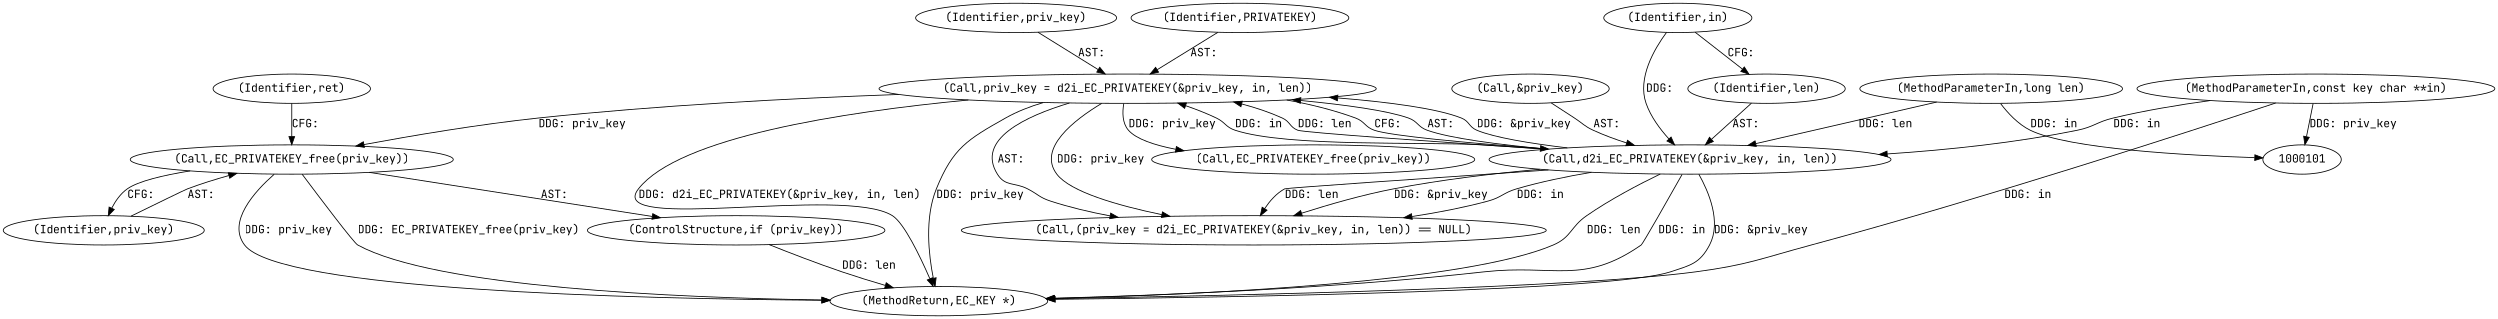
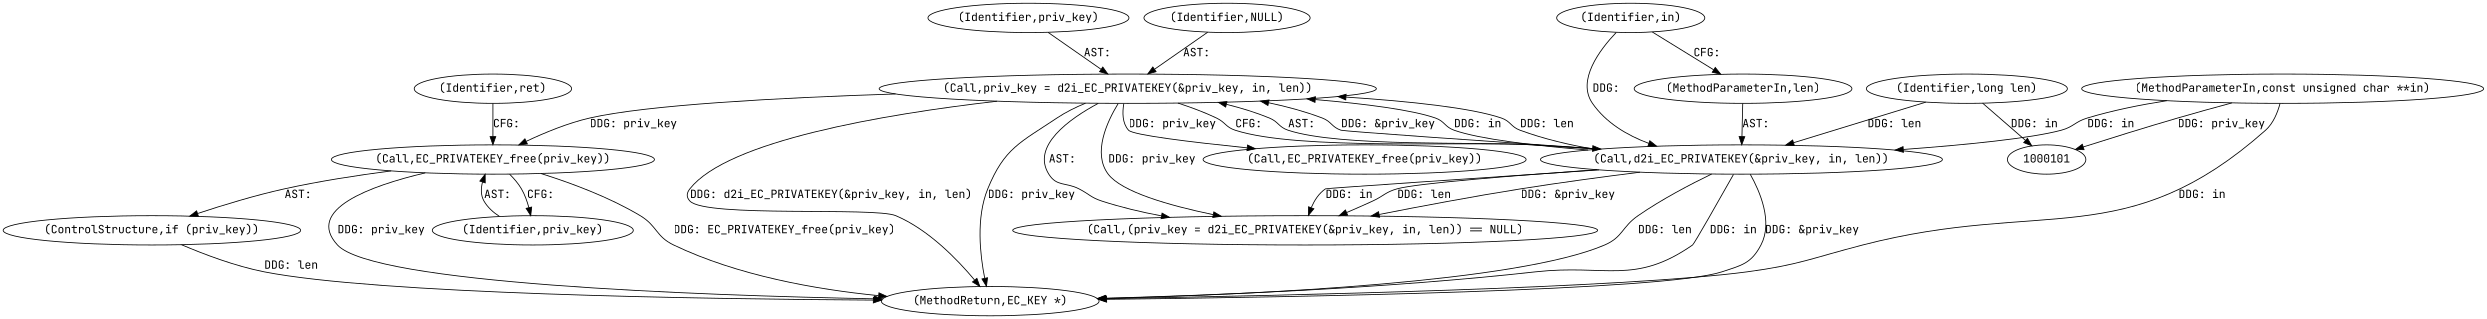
  digraph {
    fontname="JetBrains Mono"
    node [fontname="JetBrains Mono"]
    edge [fontname="JetBrains Mono"]
    n1 [label="(Call,EC_PRIVATEKEY_free(priv_key))"]
    n2 [label="(MethodReturn,EC_KEY *)"]
    n3 [label="(ControlStructure,if (priv_key))"]
    n4 [label="(Identifier,priv_key)"]
    n5 [label="(Call,priv_key = d2i_EC_PRIVATEKEY(&priv_key, in, len))"]
    n6 [label="(Call,d2i_EC_PRIVATEKEY(&priv_key, in, len))"]
    n7 [label="(Call,EC_PRIVATEKEY_free(priv_key))"]
    n8 [label="(Call,(priv_key = d2i_EC_PRIVATEKEY(&priv_key, in, len)) == NULL)"]
-   n9 [label="(Identifier,len)"]
-   n10 [label="(MethodParameterIn,const key char **in)"]
+   n9 [label="(MethodParameterIn,len)"]
+   n10 [label="(MethodParameterIn,const unsigned char **in)"]
    1000101
-   n12 [label="(MethodParameterIn,long len)"]
-   n13 [label="(Call,&priv_key)"]
+   n12 [label="(Identifier,long len)"]
    n14 [label="(Identifier,in)"]
    n15 [label="(Identifier,priv_key)"]
-   n16 [label="(Identifier,PRIVATEKEY)"]
+   n16 [label="(Identifier,NULL)"]
    n17 [label="(Identifier,ret)"]
    n1 -> n2 [label="DDG: priv_key"]
    n1 -> n2 [label="DDG: EC_PRIVATEKEY_free(priv_key)"]
    n1 -> n3 [label="AST: "]
    n1 -> n4 [label="CFG: "]
    n3 -> n2 [label="DDG: len"]
    n4 -> n1 [label="AST: "]
    n5 -> n1 [label="DDG: priv_key"]
    n5 -> n2 [label="DDG: d2i_EC_PRIVATEKEY(&priv_key, in, len)"]
    n5 -> n2 [label="DDG: priv_key"]
    n5 -> n6 [label="CFG: "]
    n5 -> n7 [label="DDG: priv_key"]
    n5 -> n8 [label="AST: "]
    n5 -> n8 [label="DDG: priv_key"]
    n6 -> n2 [label="DDG: &priv_key"]
    n6 -> n2 [label="DDG: len"]
    n6 -> n2 [label="DDG: in"]
    n6 -> n5 [label="AST: "]
    n6 -> n5 [label="DDG: &priv_key"]
    n6 -> n5 [label="DDG: in"]
    n6 -> n5 [label="DDG: len"]
    n6 -> n8 [label="DDG: &priv_key"]
    n6 -> n8 [label="DDG: in"]
    n6 -> n8 [label="DDG: len"]
    n9 -> n6 [label="AST: "]
    n10 -> n2 [label="DDG: in"]
    n10 -> n6 [label="DDG: in"]
    n10 -> 1000101 [label="DDG: priv_key"]
    n12 -> n6 [label="DDG: len"]
    n12 -> 1000101 [label="DDG: in"]
-   n13 -> n6 [label="AST: "]
    n14 -> n6 [label="DDG: "]
    n14 -> n9 [label="CFG: "]
    n15 -> n5 [label="AST: "]
    n16 -> n5 [label="AST: "]
    n17 -> n1 [label="CFG: "]
  }
